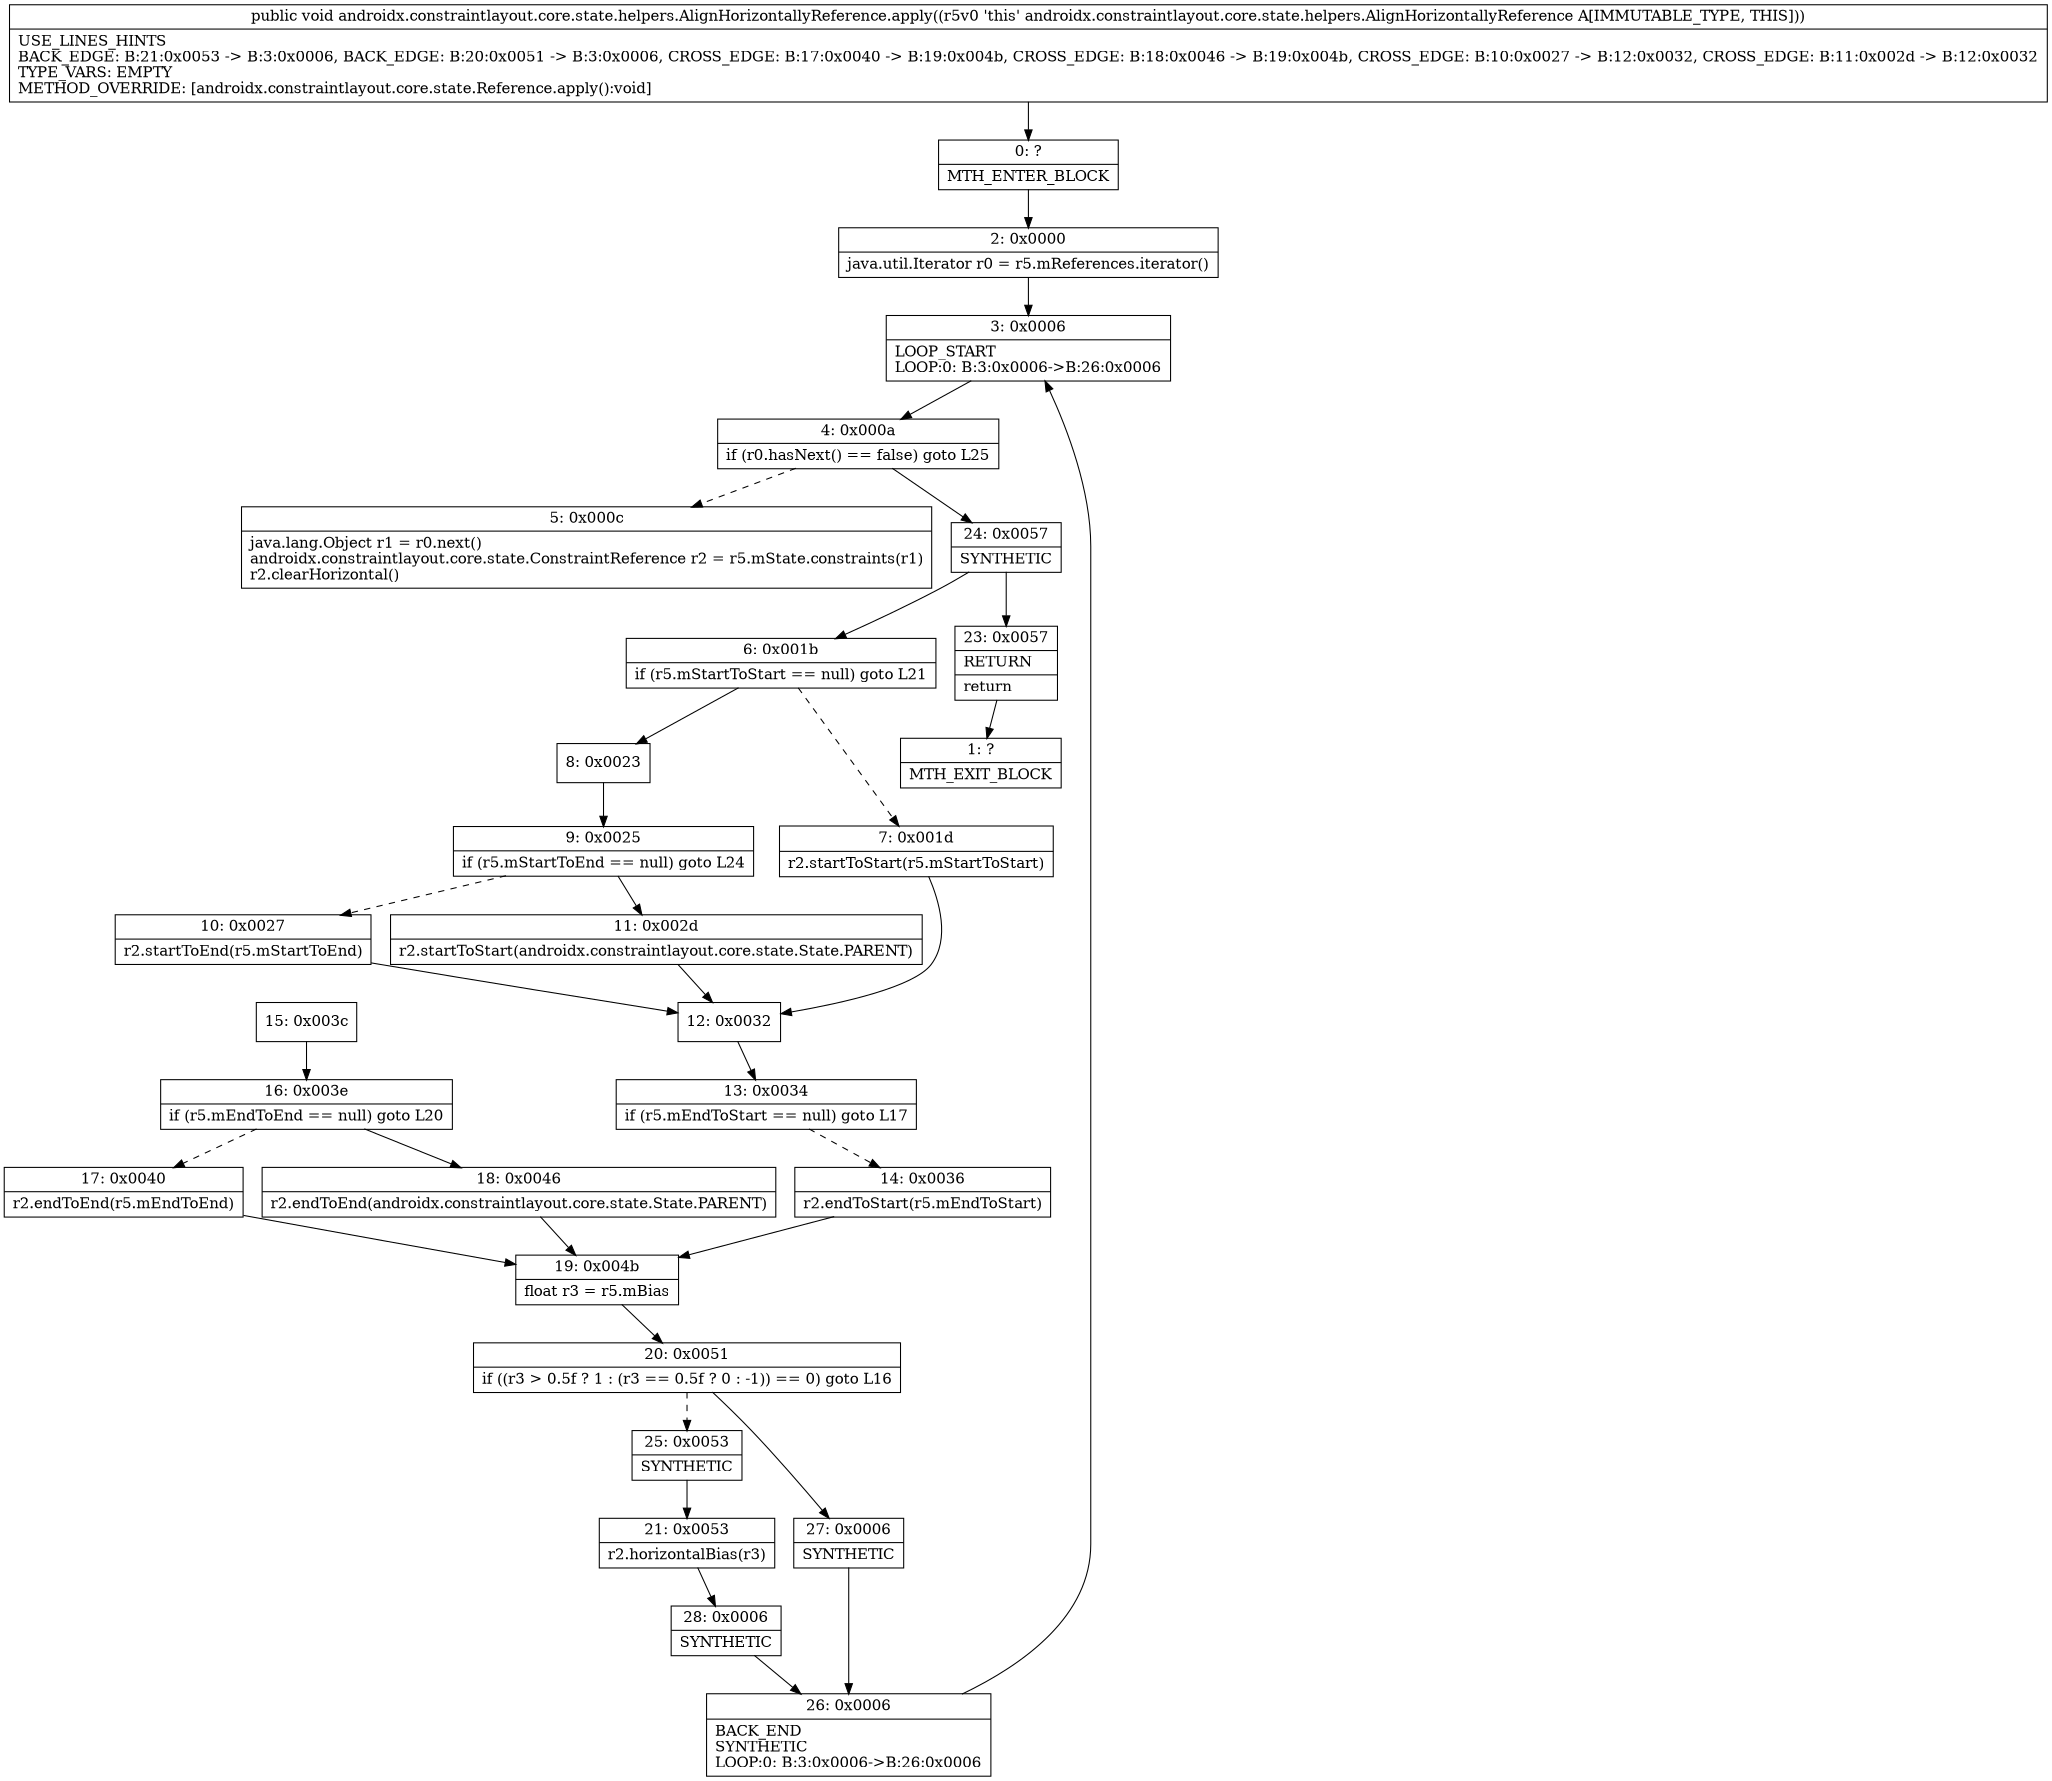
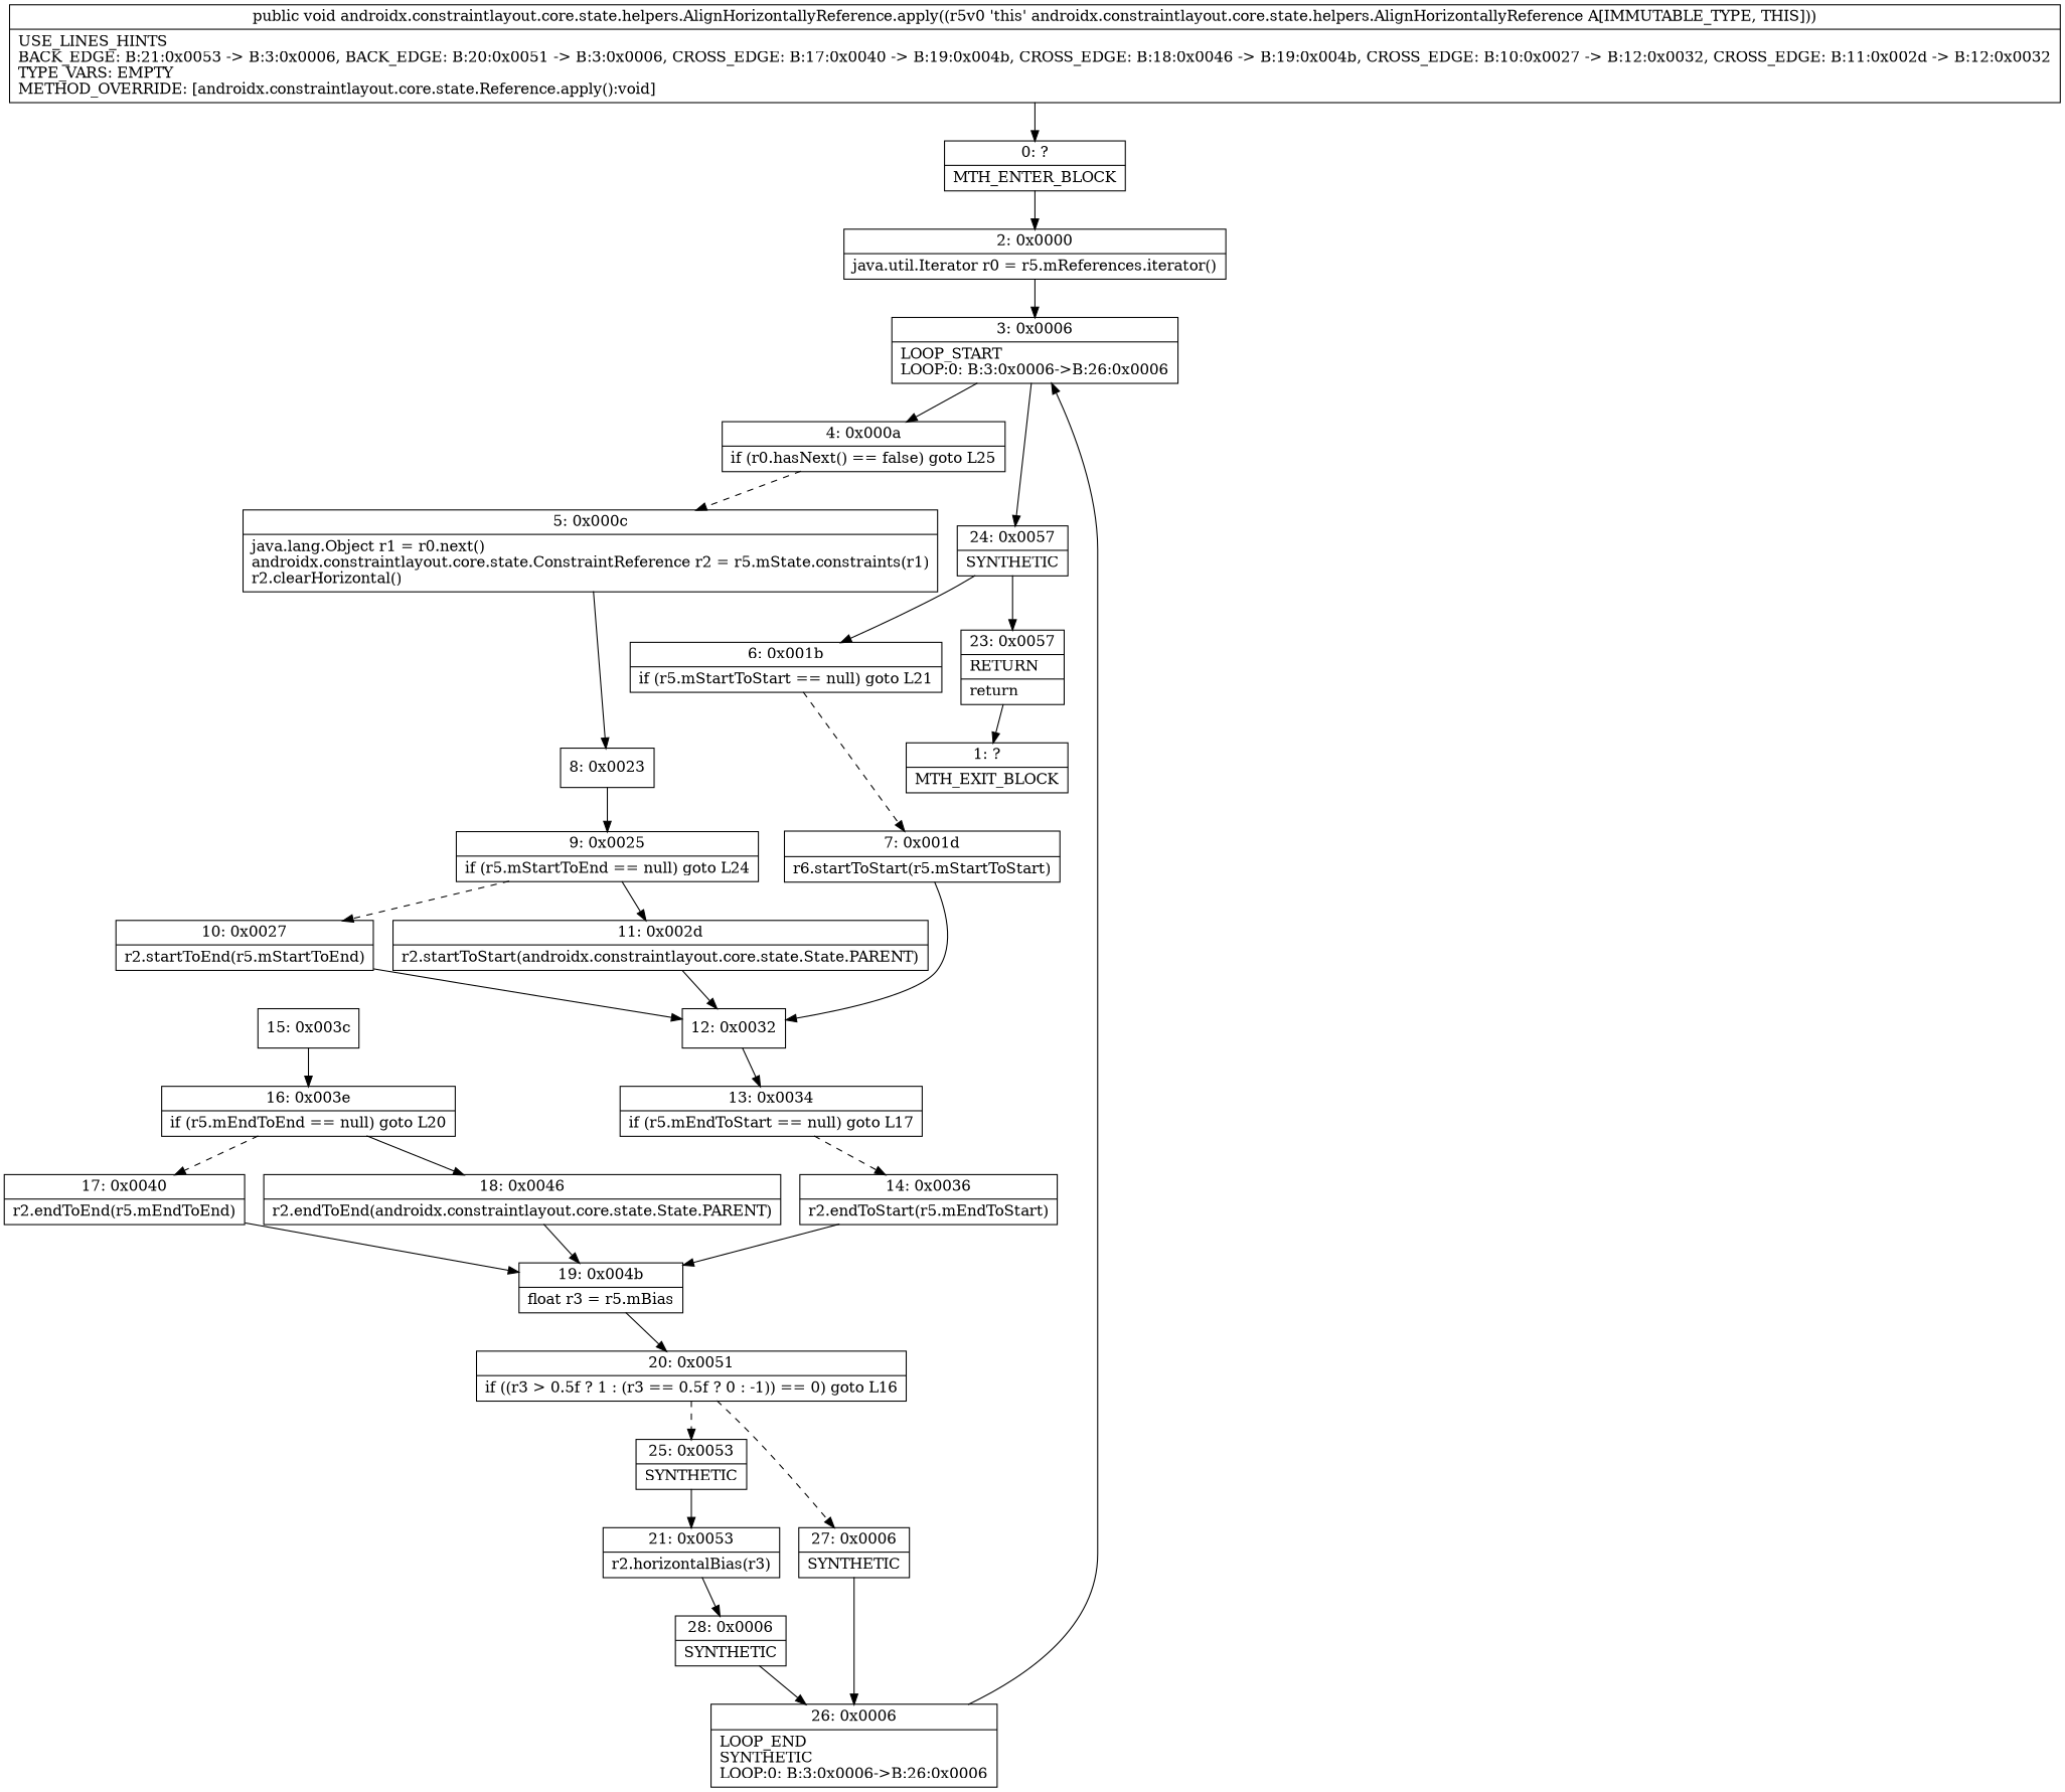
  digraph {
    node [shape=record]
    n1 [label="{0\:\ ?|MTH_ENTER_BLOCK\l}"]
    n2 [label="{2\:\ 0x0000|java.util.Iterator r0 = r5.mReferences.iterator()\l}"]
    n3 [label="{3\:\ 0x0006|LOOP_START\lLOOP:0: B:3:0x0006\-\>B:26:0x0006\l}"]
    n4 [label="{4\:\ 0x000a|if (r0.hasNext() == false) goto L25\l}"]
    n5 [label="{5\:\ 0x000c|java.lang.Object r1 = r0.next()\landroidx.constraintlayout.core.state.ConstraintReference r2 = r5.mState.constraints(r1)\lr2.clearHorizontal()\l}"]
    n6 [label="{24\:\ 0x0057|SYNTHETIC\l}"]
    n7 [label="{6\:\ 0x001b|if (r5.mStartToStart == null) goto L21\l}"]
    n8 [label="{23\:\ 0x0057|RETURN\l|return\l}"]
-   n9 [label="{7\:\ 0x001d|r2.startToStart(r5.mStartToStart)\l}"]
+   n9 [label="{7\:\ 0x001d|r6.startToStart(r5.mStartToStart)\l}"]
    n10 [label="{8\:\ 0x0023}"]
    n11 [label="{12\:\ 0x0032}"]
    n12 [label="{9\:\ 0x0025|if (r5.mStartToEnd == null) goto L24\l}"]
    n13 [label="{13\:\ 0x0034|if (r5.mEndToStart == null) goto L17\l}"]
    n14 [label="{14\:\ 0x0036|r2.endToStart(r5.mEndToStart)\l}"]
    n15 [label="{19\:\ 0x004b|float r3 = r5.mBias\l}"]
    n16 [label="{15\:\ 0x003c}"]
    n17 [label="{16\:\ 0x003e|if (r5.mEndToEnd == null) goto L20\l}"]
    n18 [label="{20\:\ 0x0051|if ((r3 \> 0.5f ? 1 : (r3 == 0.5f ? 0 : \-1)) == 0) goto L16\l}"]
    n19 [label="{25\:\ 0x0053|SYNTHETIC\l}"]
    n20 [label="{27\:\ 0x0006|SYNTHETIC\l}"]
    n21 [label="{21\:\ 0x0053|r2.horizontalBias(r3)\l}"]
-   n22 [label="{26\:\ 0x0006|BACK_END\lSYNTHETIC\lLOOP:0: B:3:0x0006\-\>B:26:0x0006\l}"]
+   n22 [label="{26\:\ 0x0006|LOOP_END\lSYNTHETIC\lLOOP:0: B:3:0x0006\-\>B:26:0x0006\l}"]
    n23 [label="{28\:\ 0x0006|SYNTHETIC\l}"]
    n24 [label="{17\:\ 0x0040|r2.endToEnd(r5.mEndToEnd)\l}"]
    n25 [label="{18\:\ 0x0046|r2.endToEnd(androidx.constraintlayout.core.state.State.PARENT)\l}"]
    n26 [label="{10\:\ 0x0027|r2.startToEnd(r5.mStartToEnd)\l}"]
    n27 [label="{11\:\ 0x002d|r2.startToStart(androidx.constraintlayout.core.state.State.PARENT)\l}"]
    n28 [label="{1\:\ ?|MTH_EXIT_BLOCK\l}"]
    n29 [label="{public void androidx.constraintlayout.core.state.helpers.AlignHorizontallyReference.apply((r5v0 'this' androidx.constraintlayout.core.state.helpers.AlignHorizontallyReference A[IMMUTABLE_TYPE, THIS]))  | USE_LINES_HINTS\lBACK_EDGE: B:21:0x0053 \-\> B:3:0x0006, BACK_EDGE: B:20:0x0051 \-\> B:3:0x0006, CROSS_EDGE: B:17:0x0040 \-\> B:19:0x004b, CROSS_EDGE: B:18:0x0046 \-\> B:19:0x004b, CROSS_EDGE: B:10:0x0027 \-\> B:12:0x0032, CROSS_EDGE: B:11:0x002d \-\> B:12:0x0032\lTYPE_VARS: EMPTY\lMETHOD_OVERRIDE: [androidx.constraintlayout.core.state.Reference.apply():void]\l}"]
    n1 -> n2
    n2 -> n3
    n3 -> n4
    n4 -> n5 [style=dashed]
-   n4 -> n6
+   n3 -> n6
    n6 -> n7
    n6 -> n8
    n7 -> n9 [style=dashed]
-   n7 -> n10
+   n5 -> n10
    n8 -> n28
    n9 -> n11
    n10 -> n12
    n11 -> n13
    n12 -> n26 [style=dashed]
    n12 -> n27
    n13 -> n14 [style=dashed]
    n14 -> n15
    n15 -> n18
    n16 -> n17
    n17 -> n24 [style=dashed]
    n17 -> n25
    n18 -> n19 [style=dashed]
-   n18 -> n20
+   n18 -> n20 [style=dashed]
    n19 -> n21
    n20 -> n22
    n21 -> n23
    n22 -> n3
    n23 -> n22
    n24 -> n15
    n25 -> n15
    n26 -> n11
    n27 -> n11
    n29 -> n1
  }
